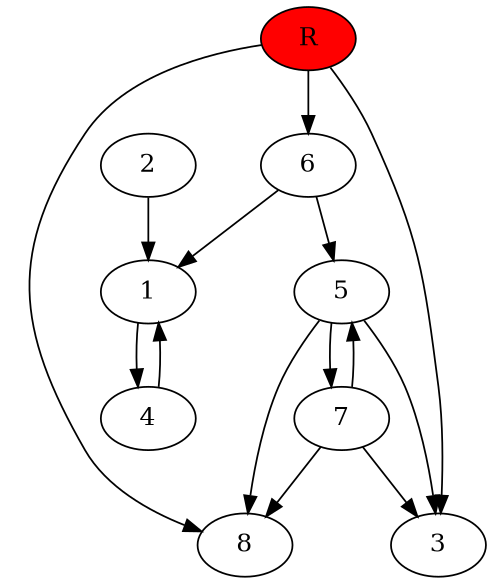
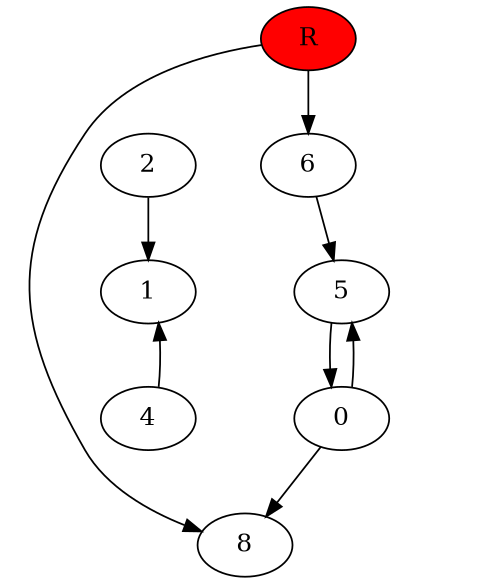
  digraph {
    1
    4
    2
    5
-   3
-   7
+   7 [label=0]
    8
    6
    R [fillcolor="#ff0000" style=filled]
-   1 -> 4
    4 -> 1
    2 -> 1
-   5 -> 3
    5 -> 7
-   5 -> 8
    7 -> 5
-   7 -> 3
    7 -> 8
-   6 -> 1
    6 -> 5
-   R -> 3
    R -> 8
    R -> 6
  }
